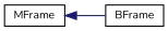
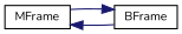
  digraph {
    rankdir=LR
    fontname=Nunito
    node [color=black fillcolor=white fontname=Nunito fontsize=10 shape=record style=filled]
    edge [color=midnightblue dir=back fontname=Nunito fontsize=10 labelfontname=Helvetica labelfontsize=10 style=solid]
    n1 [height=0.2 label=MFrame width=0.4]
    n2 [height=0.2 label=BFrame width=0.4]
    n1 -> n2
+   n2 -> n1
  }
